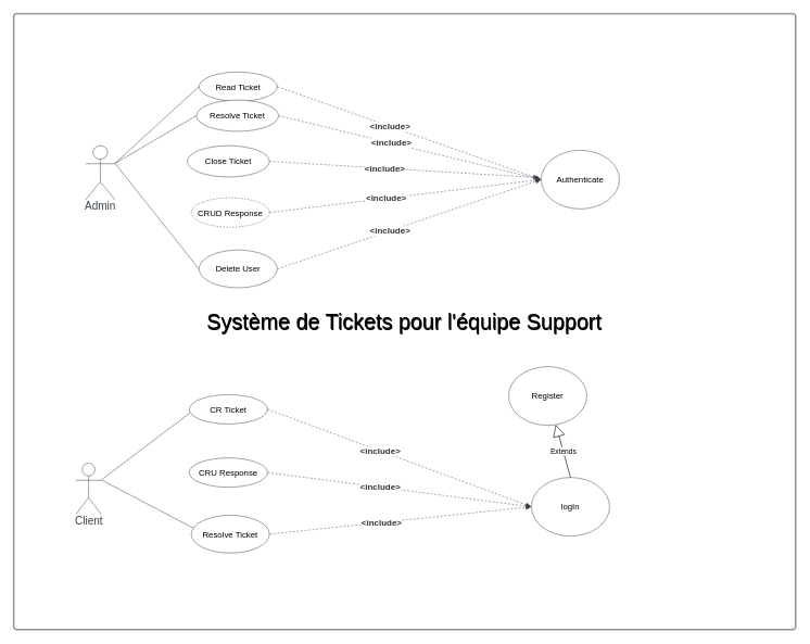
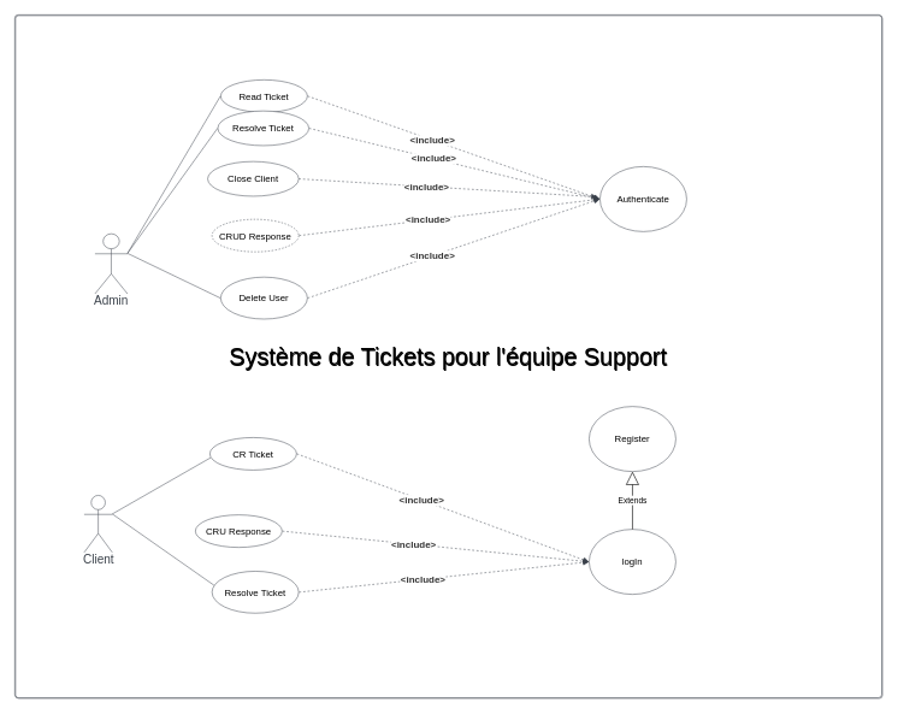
  <mxCell id="0" />
  <mxCell id="1" parent="0" />
  <mxCell id="2" value="Système de Tickets pour l'équipe Support" style="html=1;overflow=block;blockSpacing=1;whiteSpace=wrap;container=1;pointerEvents=0;collapsible=0;recursiveResize=0;fontSize=32.9;fontColor=default;spacing=0;strokeColor=#3a414a;strokeOpacity=100;fillOpacity=0;rounded=1;absoluteArcSize=1;arcSize=9;fillColor=#000000;strokeWidth=0.8;" vertex="1" parent="1"><mxGeometry x="20" y="20" width="1200" height="945" as="geometry" /></mxCell>
  <mxCell id="3" value="Delete User" style="html=1;overflow=block;blockSpacing=1;whiteSpace=wrap;ellipse;fontSize=13;spacing=3.8;strokeColor=#3a414a;strokeOpacity=100;rounded=1;absoluteArcSize=1;arcSize=9;strokeWidth=0.8;" vertex="1" parent="2"><mxGeometry x="285" y="363" width="120" height="58" as="geometry" /></mxCell>
  <mxCell id="4" value="Read Ticket" style="html=1;overflow=block;blockSpacing=1;whiteSpace=wrap;ellipse;fontSize=13;spacing=3.8;strokeColor=#3a414a;strokeOpacity=100;rounded=1;absoluteArcSize=1;arcSize=9;strokeWidth=0.8;" vertex="1" parent="1"><mxGeometry x="305" y="110" width="120" height="45" as="geometry" /></mxCell>
  <mxCell id="5" value="CR Ticket" style="html=1;overflow=block;blockSpacing=1;whiteSpace=wrap;ellipse;fontSize=13;spacing=3.8;strokeColor=#3a414a;strokeOpacity=100;rounded=1;absoluteArcSize=1;arcSize=9;strokeWidth=0.8;" vertex="1" parent="1"><mxGeometry x="290" y="605" width="120" height="45" as="geometry" /></mxCell>
  <mxCell id="6" value="" style="html=1;jettySize=18;whiteSpace=wrap;fontSize=13;strokeColor=#3a414a;strokeOpacity=100;strokeWidth=0.8;rounded=0;startArrow=none;endArrow=none;exitX=1;exitY=0.326;exitPerimeter=0;entryX=-0.003;entryY=0.5;entryPerimeter=0;" edge="1" parent="1" source="29" target="4"><mxGeometry width="100" height="100" relative="1" as="geometry"><Array as="points" /></mxGeometry></mxCell>
  <mxCell id="7" value="" style="html=1;jettySize=18;whiteSpace=wrap;fontSize=13;strokeColor=#3a414a;strokeOpacity=100;strokeWidth=0.8;rounded=0;startArrow=none;endArrow=none;exitX=1;exitY=0.326;exitPerimeter=0;entryX=-0.003;entryY=0.5;entryPerimeter=0;" edge="1" parent="1" source="29" target="3"><mxGeometry width="100" height="100" relative="1" as="geometry"><Array as="points" /></mxGeometry></mxCell>
  <mxCell id="8" value="" style="html=1;jettySize=18;whiteSpace=wrap;fontSize=13;strokeColor=#3a414a;strokeOpacity=100;strokeWidth=0.8;rounded=0;startArrow=none;endArrow=none;exitX=1;exitY=0.326;exitPerimeter=0;entryX=0.01;entryY=0.618;entryPerimeter=0;" edge="1" parent="1" source="31" target="5"><mxGeometry width="100" height="100" relative="1" as="geometry"><Array as="points" /></mxGeometry></mxCell>
  <mxCell id="9" value="Authenticate" style="html=1;overflow=block;blockSpacing=1;whiteSpace=wrap;ellipse;fontSize=13;spacing=3.8;strokeColor=#3a414a;strokeOpacity=100;rounded=1;absoluteArcSize=1;arcSize=9;strokeWidth=0.8;" vertex="1" parent="1"><mxGeometry x="830" y="230" width="120" height="90" as="geometry" /></mxCell>
  <mxCell id="10" value="" style="html=1;jettySize=18;whiteSpace=wrap;fontSize=13;strokeColor=#3a414a;strokeOpacity=100;dashed=1;fixDash=1;strokeWidth=0.8;rounded=0;startArrow=none;endArrow=block;endFill=1;exitX=1.003;exitY=0.5;exitPerimeter=0;entryX=-0.003;entryY=0.5;entryPerimeter=0;" edge="1" parent="1" source="4" target="9"><mxGeometry width="100" height="100" relative="1" as="geometry"><Array as="points" /></mxGeometry></mxCell>
  <mxCell id="11" value="&amp;lt;include&amp;gt;" style="text;html=1;resizable=0;labelBackgroundColor=default;align=center;verticalAlign=middle;fontStyle=1;fontColor=#333333;fontSize=13.3;" vertex="1" parent="10"><mxGeometry x="-0.145" relative="1" as="geometry" /></mxCell>
  <mxCell id="12" value="" style="html=1;jettySize=18;whiteSpace=wrap;fontSize=13;strokeColor=#3a414a;strokeOpacity=100;dashed=1;fixDash=1;strokeWidth=0.8;rounded=0;startArrow=none;endArrow=block;endFill=1;exitX=1.003;exitY=0.5;exitPerimeter=0;entryX=-0.003;entryY=0.5;entryPerimeter=0;" edge="1" parent="1" source="28" target="9"><mxGeometry width="100" height="100" relative="1" as="geometry"><Array as="points" /></mxGeometry></mxCell>
  <mxCell id="13" value="&amp;lt;include&amp;gt;" style="text;html=1;resizable=0;labelBackgroundColor=default;align=center;verticalAlign=middle;fontStyle=1;fontColor=#333333;fontSize=13.3;" vertex="1" parent="12"><mxGeometry x="-0.145" relative="1" as="geometry" /></mxCell>
  <mxCell id="14" value="" style="html=1;jettySize=18;whiteSpace=wrap;fontSize=13;strokeColor=#3a414a;strokeOpacity=100;dashed=1;fixDash=1;strokeWidth=0.8;rounded=0;startArrow=none;endArrow=block;endFill=1;exitX=1.003;exitY=0.5;exitPerimeter=0;entryX=-0.003;entryY=0.5;entryPerimeter=0;" edge="1" parent="1" source="27" target="9"><mxGeometry width="100" height="100" relative="1" as="geometry"><Array as="points" /></mxGeometry></mxCell>
  <mxCell id="15" value="&amp;lt;include&amp;gt;" style="text;html=1;resizable=0;labelBackgroundColor=default;align=center;verticalAlign=middle;fontStyle=1;fontColor=#333333;fontSize=13.3;" vertex="1" parent="14"><mxGeometry x="-0.145" relative="1" as="geometry" /></mxCell>
  <mxCell id="16" value="" style="html=1;jettySize=18;whiteSpace=wrap;fontSize=13;strokeColor=#3a414a;strokeOpacity=100;dashed=1;fixDash=1;strokeWidth=0.8;rounded=0;startArrow=none;endArrow=block;endFill=1;exitX=1.003;exitY=0.5;exitPerimeter=0;entryX=-0.003;entryY=0.5;entryPerimeter=0;" edge="1" parent="1" source="3" target="9"><mxGeometry width="100" height="100" relative="1" as="geometry"><Array as="points" /></mxGeometry></mxCell>
  <mxCell id="17" value="&amp;lt;include&amp;gt;" style="text;html=1;resizable=0;labelBackgroundColor=default;align=center;verticalAlign=middle;fontStyle=1;fontColor=#333333;fontSize=13.3;" vertex="1" parent="16"><mxGeometry x="-0.145" relative="1" as="geometry" /></mxCell>
  <mxCell id="18" value="logIn" style="html=1;overflow=block;blockSpacing=1;whiteSpace=wrap;ellipse;fontSize=13;spacing=3.8;strokeColor=#3a414a;strokeOpacity=100;rounded=1;absoluteArcSize=1;arcSize=9;strokeWidth=0.8;" vertex="1" parent="1"><mxGeometry x="815" y="732" width="120" height="90" as="geometry" /></mxCell>
  <mxCell id="19" value="" style="html=1;jettySize=18;whiteSpace=wrap;fontSize=13;strokeColor=#3a414a;strokeOpacity=100;dashed=1;fixDash=1;strokeWidth=0.8;rounded=0;startArrow=none;endArrow=block;endFill=1;exitX=1.003;exitY=0.5;exitPerimeter=0;entryX=-0.003;entryY=0.5;entryPerimeter=0;" edge="1" parent="1" source="5" target="18"><mxGeometry width="100" height="100" relative="1" as="geometry"><Array as="points" /></mxGeometry></mxCell>
  <mxCell id="20" value="&amp;lt;include&amp;gt;" style="text;html=1;resizable=0;labelBackgroundColor=default;align=center;verticalAlign=middle;fontStyle=1;fontColor=#333333;fontSize=13.3;" vertex="1" parent="19"><mxGeometry x="-0.145" relative="1" as="geometry" /></mxCell>
  <mxCell id="21" value="" style="html=1;jettySize=18;whiteSpace=wrap;fontSize=13;strokeColor=#3a414a;strokeOpacity=100;dashed=1;fixDash=1;strokeWidth=0.8;rounded=0;startArrow=none;endArrow=block;endFill=1;exitX=1.003;exitY=0.5;exitPerimeter=0;entryX=-0.003;entryY=0.5;entryPerimeter=0;" edge="1" parent="1" source="34" target="18"><mxGeometry width="100" height="100" relative="1" as="geometry"><Array as="points" /></mxGeometry></mxCell>
  <mxCell id="22" value="&amp;lt;include&amp;gt;" style="text;html=1;resizable=0;labelBackgroundColor=default;align=center;verticalAlign=middle;fontStyle=1;fontColor=#333333;fontSize=13.3;" vertex="1" parent="21"><mxGeometry x="-0.145" relative="1" as="geometry" /></mxCell>
  <mxCell id="23" value="" style="html=1;jettySize=18;whiteSpace=wrap;fontSize=13;strokeColor=#3a414a;strokeOpacity=100;dashed=1;fixDash=1;strokeWidth=0.8;rounded=0;startArrow=none;endArrow=block;endFill=1;exitX=1.003;exitY=0.5;exitPerimeter=0;entryX=-0.003;entryY=0.5;entryPerimeter=0;" edge="1" parent="1" source="32" target="18"><mxGeometry width="100" height="100" relative="1" as="geometry"><Array as="points" /></mxGeometry></mxCell>
  <mxCell id="24" value="&amp;lt;include&amp;gt;" style="text;html=1;resizable=0;labelBackgroundColor=default;align=center;verticalAlign=middle;fontStyle=1;fontColor=#333333;fontSize=13.3;" vertex="1" parent="23"><mxGeometry x="-0.145" relative="1" as="geometry" /></mxCell>
  <mxCell id="25" value="Système de Tickets pour l'équipe Support" style="html=1;overflow=block;blockSpacing=1;whiteSpace=wrap;container=1;pointerEvents=0;collapsible=0;recursiveResize=0;fontSize=32.9;fontColor=default;spacing=0;strokeColor=#3a414a;strokeOpacity=100;fillOpacity=0;rounded=1;absoluteArcSize=1;arcSize=9;fillColor=#000000;strokeWidth=0.8;" vertex="1" parent="1"><mxGeometry x="21" y="21" width="1200" height="945" as="geometry" /></mxCell>
- <mxCell id="26" value="Close Ticket" style="html=1;overflow=block;blockSpacing=1;whiteSpace=wrap;ellipse;fontSize=13;spacing=3.8;strokeColor=#3a414a;strokeOpacity=100;rounded=1;absoluteArcSize=1;arcSize=9;strokeWidth=0.8;" vertex="1" parent="25"><mxGeometry x="266" y="202" width="126" height="48" as="geometry" /></mxCell>
+ <mxCell id="26" value="Close Client" style="html=1;overflow=block;blockSpacing=1;whiteSpace=wrap;ellipse;fontSize=13;spacing=3.8;strokeColor=#3a414a;strokeOpacity=100;rounded=1;absoluteArcSize=1;arcSize=9;strokeWidth=0.8;" vertex="1" parent="25"><mxGeometry x="266" y="202" width="126" height="48" as="geometry" /></mxCell>
  <mxCell id="27" value="Resolve Ticket" style="html=1;overflow=block;blockSpacing=1;whiteSpace=wrap;ellipse;fontSize=13;spacing=3.8;strokeColor=#3a414a;strokeOpacity=100;rounded=1;absoluteArcSize=1;arcSize=9;strokeWidth=0.8;" vertex="1" parent="25"><mxGeometry x="280" y="132" width="126" height="48" as="geometry" /></mxCell>
  <mxCell id="28" value="CRUD Response" style="html=1;overflow=block;blockSpacing=1;whiteSpace=wrap;ellipse;fontSize=13;spacing=3.8;strokeColor=#3a414a;strokeOpacity=100;rounded=1;absoluteArcSize=1;arcSize=9;strokeWidth=0.8;dashed=1;" vertex="1" parent="25"><mxGeometry x="272" y="282" width="120" height="45" as="geometry" /></mxCell>
- <mxCell id="29" value="Admin" style="html=1;overflow=block;blockSpacing=1;shape=umlActor;labelPosition=center;verticalLabelPosition=bottom;verticalAlign=top;whiteSpace=nowrap;fontSize=16.7;fontColor=#3a414a;spacing=0;strokeColor=#3a414a;strokeOpacity=100;rounded=1;absoluteArcSize=1;arcSize=9;strokeWidth=0.8;" vertex="1" parent="25"><mxGeometry x="110" y="202" width="45" height="83" as="geometry" /></mxCell>
+ <mxCell id="29" value="Admin" style="html=1;overflow=block;blockSpacing=1;shape=umlActor;labelPosition=center;verticalLabelPosition=bottom;verticalAlign=top;whiteSpace=nowrap;fontSize=16.7;fontColor=#3a414a;spacing=0;strokeColor=#3a414a;strokeOpacity=100;rounded=1;absoluteArcSize=1;arcSize=9;strokeWidth=0.8;" vertex="1" parent="25"><mxGeometry x="110" y="302" width="45" height="83" as="geometry" /></mxCell>
  <mxCell id="30" value="" style="html=1;jettySize=18;whiteSpace=wrap;fontSize=13;strokeColor=#3a414a;strokeOpacity=100;strokeWidth=0.8;rounded=0;startArrow=none;endArrow=none;exitX=1;exitY=0.326;exitPerimeter=0;entryX=-0.003;entryY=0.5;entryPerimeter=0;" edge="1" parent="25" source="29" target="27"><mxGeometry width="100" height="100" relative="1" as="geometry"><Array as="points" /></mxGeometry></mxCell>
- <mxCell id="31" value="Client" style="html=1;overflow=block;blockSpacing=1;shape=umlActor;labelPosition=center;verticalLabelPosition=bottom;verticalAlign=top;whiteSpace=nowrap;fontSize=16.7;fontColor=#3a414a;spacing=0;strokeColor=#3a414a;strokeOpacity=100;rounded=1;absoluteArcSize=1;arcSize=9;strokeWidth=0.8;" vertex="1" parent="25"><mxGeometry x="95" y="689" width="39" height="79" as="geometry" /></mxCell>
+ <mxCell id="31" value="Client" style="html=1;overflow=block;blockSpacing=1;shape=umlActor;labelPosition=center;verticalLabelPosition=bottom;verticalAlign=top;whiteSpace=nowrap;fontSize=16.7;fontColor=#3a414a;spacing=0;strokeColor=#3a414a;strokeOpacity=100;rounded=1;absoluteArcSize=1;arcSize=9;strokeWidth=0.8;" vertex="1" parent="25"><mxGeometry x="95" y="664" width="39" height="79" as="geometry" /></mxCell>
  <mxCell id="32" value="Resolve Ticket" style="html=1;overflow=block;blockSpacing=1;whiteSpace=wrap;ellipse;fontSize=13;spacing=3.8;strokeColor=#3a414a;strokeOpacity=100;rounded=1;absoluteArcSize=1;arcSize=9;strokeWidth=0.8;" vertex="1" parent="25"><mxGeometry x="272" y="769" width="120" height="58" as="geometry" /></mxCell>
  <mxCell id="33" value="" style="html=1;jettySize=18;whiteSpace=wrap;fontSize=13;strokeColor=#3a414a;strokeOpacity=100;strokeWidth=0.8;rounded=0;startArrow=none;endArrow=none;exitX=1;exitY=0.326;exitPerimeter=0;entryX=0.024;entryY=0.336;entryPerimeter=0;" edge="1" parent="25" source="31" target="32"><mxGeometry width="100" height="100" relative="1" as="geometry"><Array as="points" /></mxGeometry></mxCell>
- <mxCell id="34" value="CRU Response" style="html=1;overflow=block;blockSpacing=1;whiteSpace=wrap;ellipse;fontSize=13;spacing=3.8;strokeColor=#3a414a;strokeOpacity=100;rounded=1;absoluteArcSize=1;arcSize=9;strokeWidth=0.8;" vertex="1" parent="25"><mxGeometry x="269" y="681" width="120" height="45" as="geometry" /></mxCell>
- <mxCell id="35" value="Register" style="html=1;overflow=block;blockSpacing=1;whiteSpace=wrap;ellipse;fontSize=13;spacing=3.8;strokeColor=#3a414a;strokeOpacity=100;rounded=1;absoluteArcSize=1;arcSize=9;strokeWidth=0.8;" vertex="1" parent="25"><mxGeometry x="759" y="541" width="120" height="90" as="geometry" /></mxCell>
+ <mxCell id="34" value="CRU Response" style="html=1;overflow=block;blockSpacing=1;whiteSpace=wrap;ellipse;fontSize=13;spacing=3.8;strokeColor=#3a414a;strokeOpacity=100;rounded=1;absoluteArcSize=1;arcSize=9;strokeWidth=0.8;" vertex="1" parent="25"><mxGeometry x="249" y="691" width="120" height="45" as="geometry" /></mxCell>
+ <mxCell id="35" value="Register" style="html=1;overflow=block;blockSpacing=1;whiteSpace=wrap;ellipse;fontSize=13;spacing=3.8;strokeColor=#3a414a;strokeOpacity=100;rounded=1;absoluteArcSize=1;arcSize=9;strokeWidth=0.8;" vertex="1" parent="25"><mxGeometry x="794" y="541" width="120" height="90" as="geometry" /></mxCell>
  <mxCell id="36" value="" style="html=1;jettySize=18;whiteSpace=wrap;fontSize=13;strokeColor=#3a414a;strokeOpacity=100;dashed=1;fixDash=1;strokeWidth=0.8;rounded=0;startArrow=none;endArrow=block;endFill=1;exitX=1;exitY=0.5;exitDx=0;exitDy=0;" edge="1" parent="1" source="26"><mxGeometry width="100" height="100" relative="1" as="geometry"><Array as="points" /><mxPoint x="446.378" y="196" as="sourcePoint" /><mxPoint x="826" y="272" as="targetPoint" /></mxGeometry></mxCell>
  <mxCell id="37" value="&amp;lt;include&amp;gt;" style="text;html=1;resizable=0;labelBackgroundColor=default;align=center;verticalAlign=middle;fontStyle=1;fontColor=#333333;fontSize=13.3;" vertex="1" parent="36"><mxGeometry x="-0.145" relative="1" as="geometry" /></mxCell>
  <mxCell id="38" value="Extends" style="endArrow=block;endSize=16;endFill=0;html=1;rounded=0;exitX=0.5;exitY=0;exitDx=0;exitDy=0;" edge="1" parent="1" source="18" target="35"><mxGeometry width="160" relative="1" as="geometry"><mxPoint x="866" y="692" as="sourcePoint" /><mxPoint x="1026" y="692" as="targetPoint" /></mxGeometry></mxCell>
